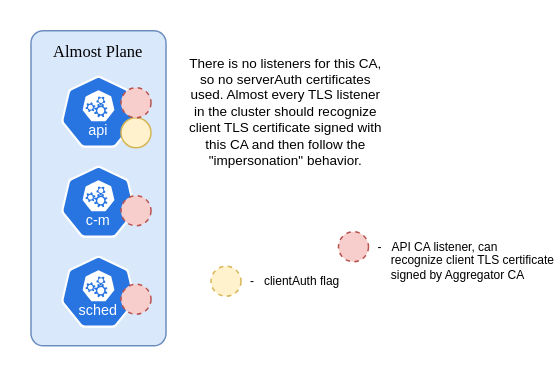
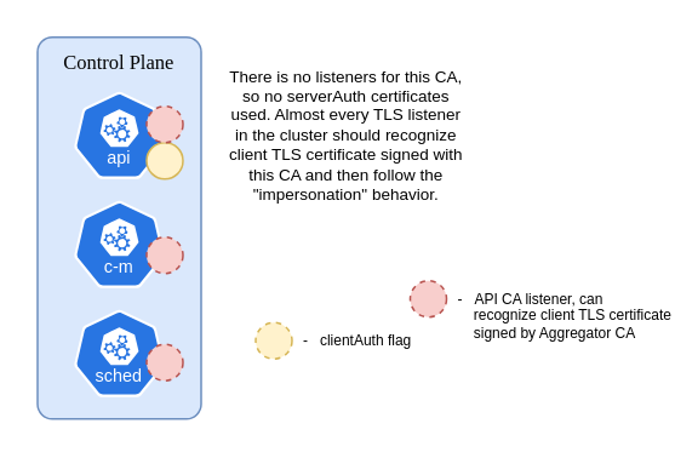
  <mxCell id="0" />
  <mxCell id="1" parent="0" />
  <mxCell id="2" value="" style="rounded=0;whiteSpace=wrap;html=1;strokeColor=none;" parent="1" vertex="1"><mxGeometry x="130" y="134" width="160" height="75" as="geometry" /></mxCell>
- <mxCell id="3" value="&lt;font style=&quot;font-size: 11px;&quot;&gt;Almost Plane&lt;/font&gt;" style="rounded=1;whiteSpace=wrap;html=1;fillColor=#dae8fc;strokeColor=#6c8ebf;verticalAlign=top;fontFamily=Verdana;arcSize=9;" parent="1" vertex="1"><mxGeometry x="20" y="20" width="90" height="210" as="geometry" /></mxCell>
+ <mxCell id="3" value="&lt;font style=&quot;font-size: 11px;&quot;&gt;Control Plane&lt;/font&gt;" style="rounded=1;whiteSpace=wrap;html=1;fillColor=#dae8fc;strokeColor=#6c8ebf;verticalAlign=top;fontFamily=Verdana;arcSize=9;" parent="1" vertex="1"><mxGeometry x="20" y="20" width="90" height="210" as="geometry" /></mxCell>
  <mxCell id="4" value="" style="aspect=fixed;sketch=0;html=1;dashed=0;whitespace=wrap;verticalLabelPosition=bottom;verticalAlign=top;fillColor=#2875E2;strokeColor=#ffffff;points=[[0.005,0.63,0],[0.1,0.2,0],[0.9,0.2,0],[0.5,0,0],[0.995,0.63,0],[0.72,0.99,0],[0.5,1,0],[0.28,0.99,0]];shape=mxgraph.kubernetes.icon2;kubernetesLabel=1;prIcon=api;rounded=1;" parent="1" vertex="1"><mxGeometry x="40" y="50" width="50" height="48" as="geometry" /></mxCell>
  <mxCell id="5" value="" style="aspect=fixed;sketch=0;html=1;dashed=0;whitespace=wrap;verticalLabelPosition=bottom;verticalAlign=top;fillColor=#2875E2;strokeColor=#ffffff;points=[[0.005,0.63,0],[0.1,0.2,0],[0.9,0.2,0],[0.5,0,0],[0.995,0.63,0],[0.72,0.99,0],[0.5,1,0],[0.28,0.99,0]];shape=mxgraph.kubernetes.icon2;kubernetesLabel=1;prIcon=c_m;rounded=1;" parent="1" vertex="1"><mxGeometry x="40" y="110" width="50" height="48" as="geometry" /></mxCell>
  <mxCell id="6" value="" style="aspect=fixed;sketch=0;html=1;dashed=0;whitespace=wrap;verticalLabelPosition=bottom;verticalAlign=top;fillColor=#2875E2;strokeColor=#ffffff;points=[[0.005,0.63,0],[0.1,0.2,0],[0.9,0.2,0],[0.5,0,0],[0.995,0.63,0],[0.72,0.99,0],[0.5,1,0],[0.28,0.99,0]];shape=mxgraph.kubernetes.icon2;kubernetesLabel=1;prIcon=sched;rounded=1;" parent="1" vertex="1"><mxGeometry x="40" y="170" width="50" height="48" as="geometry" /></mxCell>
  <mxCell id="7" value="" style="ellipse;whiteSpace=wrap;html=1;aspect=fixed;fontSize=8;fillColor=#fff2cc;strokeColor=#d6b656;" parent="1" vertex="1"><mxGeometry x="80" y="78" width="20" height="20" as="geometry" /></mxCell>
  <mxCell id="8" value="&lt;div&gt;&lt;br&gt;&lt;/div&gt;&lt;div&gt;&lt;br&gt;&lt;/div&gt;&amp;nbsp; -&amp;nbsp; &amp;nbsp;API CA listener, can&lt;div&gt;&amp;nbsp; &amp;nbsp; &amp;nbsp; recognize client TLS certificate&lt;/div&gt;&lt;div&gt;&amp;nbsp; &amp;nbsp; &amp;nbsp; signed by Aggregator CA&lt;/div&gt;" style="ellipse;html=1;aspect=fixed;fontSize=8;fillColor=#f8cecc;strokeColor=#b85450;labelPosition=right;verticalLabelPosition=middle;align=left;verticalAlign=middle;dashed=1;" parent="1" vertex="1"><mxGeometry x="225" y="154" width="20" height="20" as="geometry" /></mxCell>
  <mxCell id="9" value="" style="ellipse;whiteSpace=wrap;html=1;aspect=fixed;fontSize=8;fillColor=#f8cecc;strokeColor=#b85450;dashed=1;" parent="1" vertex="1"><mxGeometry x="80" y="130" width="20" height="20" as="geometry" /></mxCell>
  <mxCell id="10" value="" style="ellipse;whiteSpace=wrap;html=1;aspect=fixed;fontSize=8;fillColor=#f8cecc;strokeColor=#b85450;dashed=1;" parent="1" vertex="1"><mxGeometry x="80" y="189" width="20" height="20" as="geometry" /></mxCell>
  <mxCell id="11" value="&amp;nbsp; -&amp;nbsp; &amp;nbsp;clientAuth flag" style="ellipse;html=1;aspect=fixed;fontSize=8;fillColor=#fff2cc;strokeColor=#d6b656;labelPosition=right;verticalLabelPosition=middle;align=left;verticalAlign=middle;dashed=1;" parent="1" vertex="1"><mxGeometry x="140" y="177" width="20" height="20" as="geometry" /></mxCell>
  <mxCell id="12" value="There is no listeners for this CA, so no serverAuth certificates used. Almost every TLS listener in the cluster should recognize client TLS certificate signed with this CA and then follow the &lt;br&gt;&quot;impersonation&quot; behavior." style="whiteSpace=wrap;html=1;fontSize=9;spacing=6;strokeColor=none;" vertex="1" parent="1"><mxGeometry x="120" y="29" width="140" height="90" as="geometry" /></mxCell>
  <mxCell id="13" value="" style="ellipse;html=1;aspect=fixed;fontSize=8;fillColor=#f8cecc;strokeColor=#b85450;labelPosition=right;verticalLabelPosition=middle;align=left;verticalAlign=middle;dashed=1;" vertex="1" parent="1"><mxGeometry x="80" y="58" width="20" height="20" as="geometry" /></mxCell>
